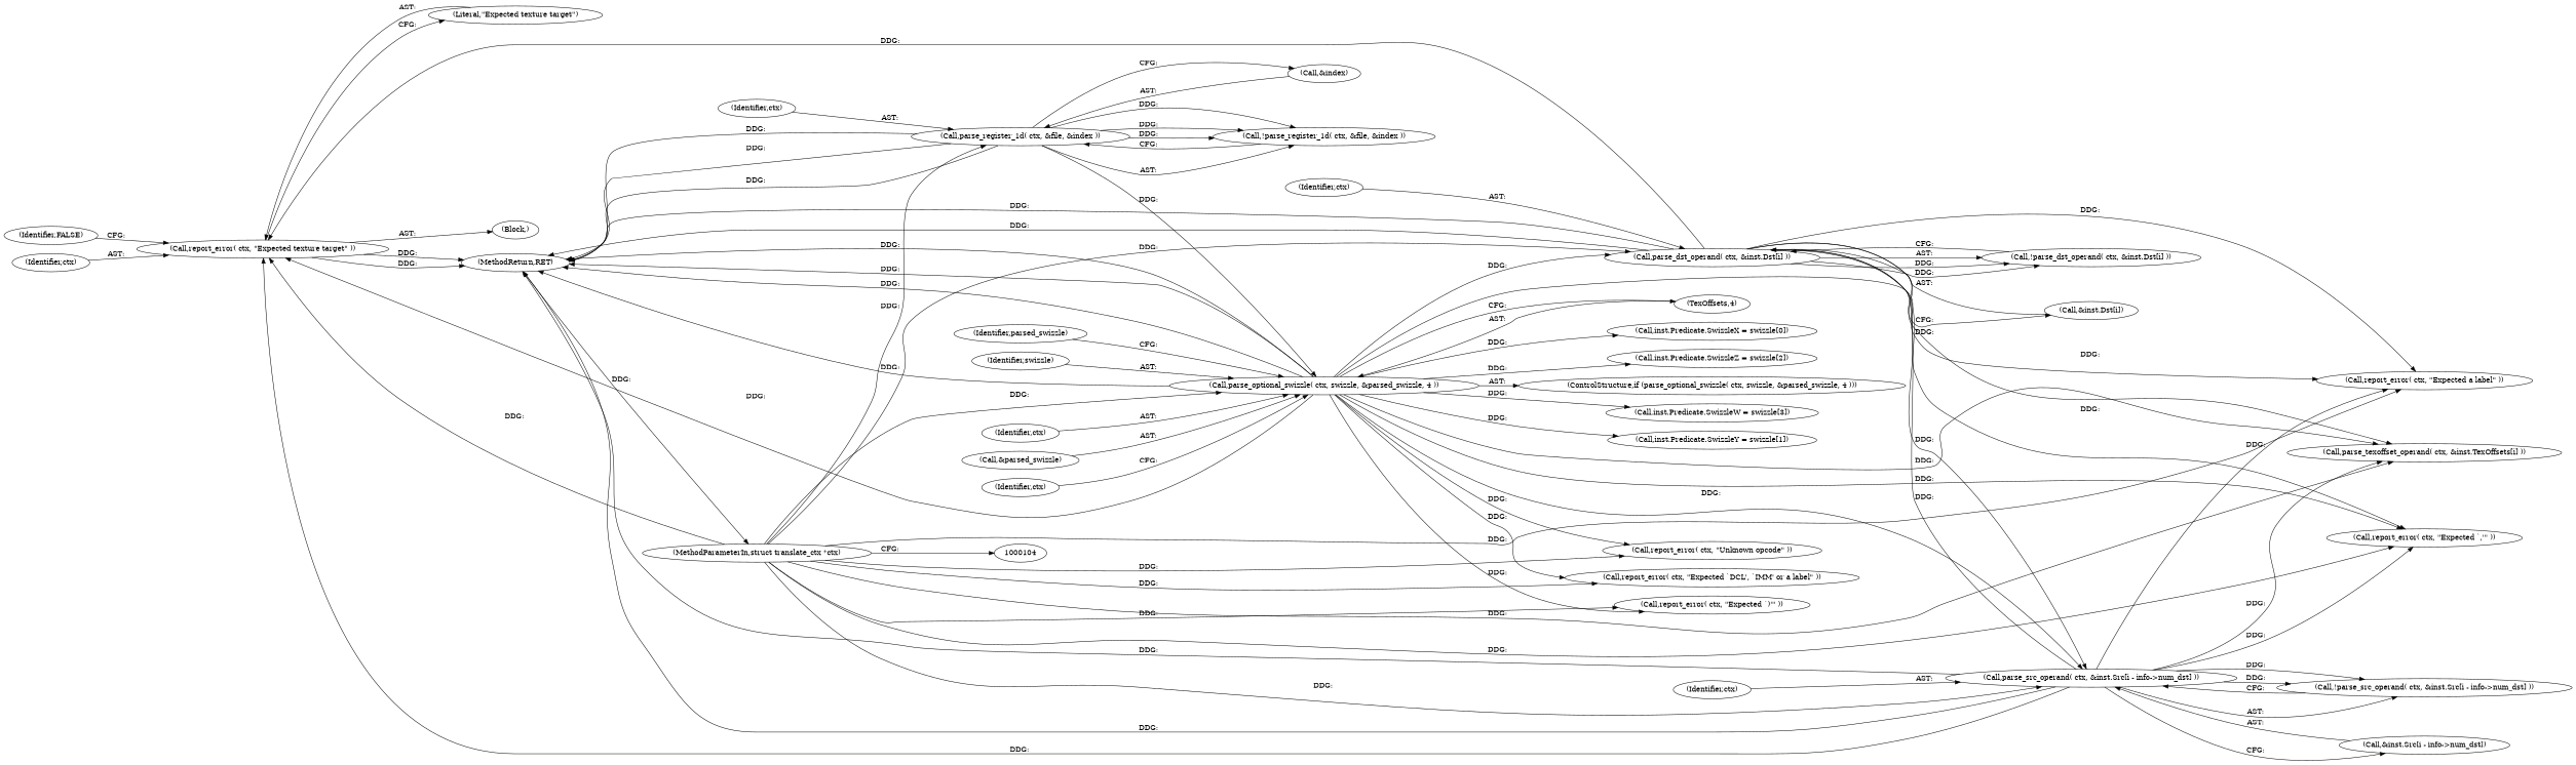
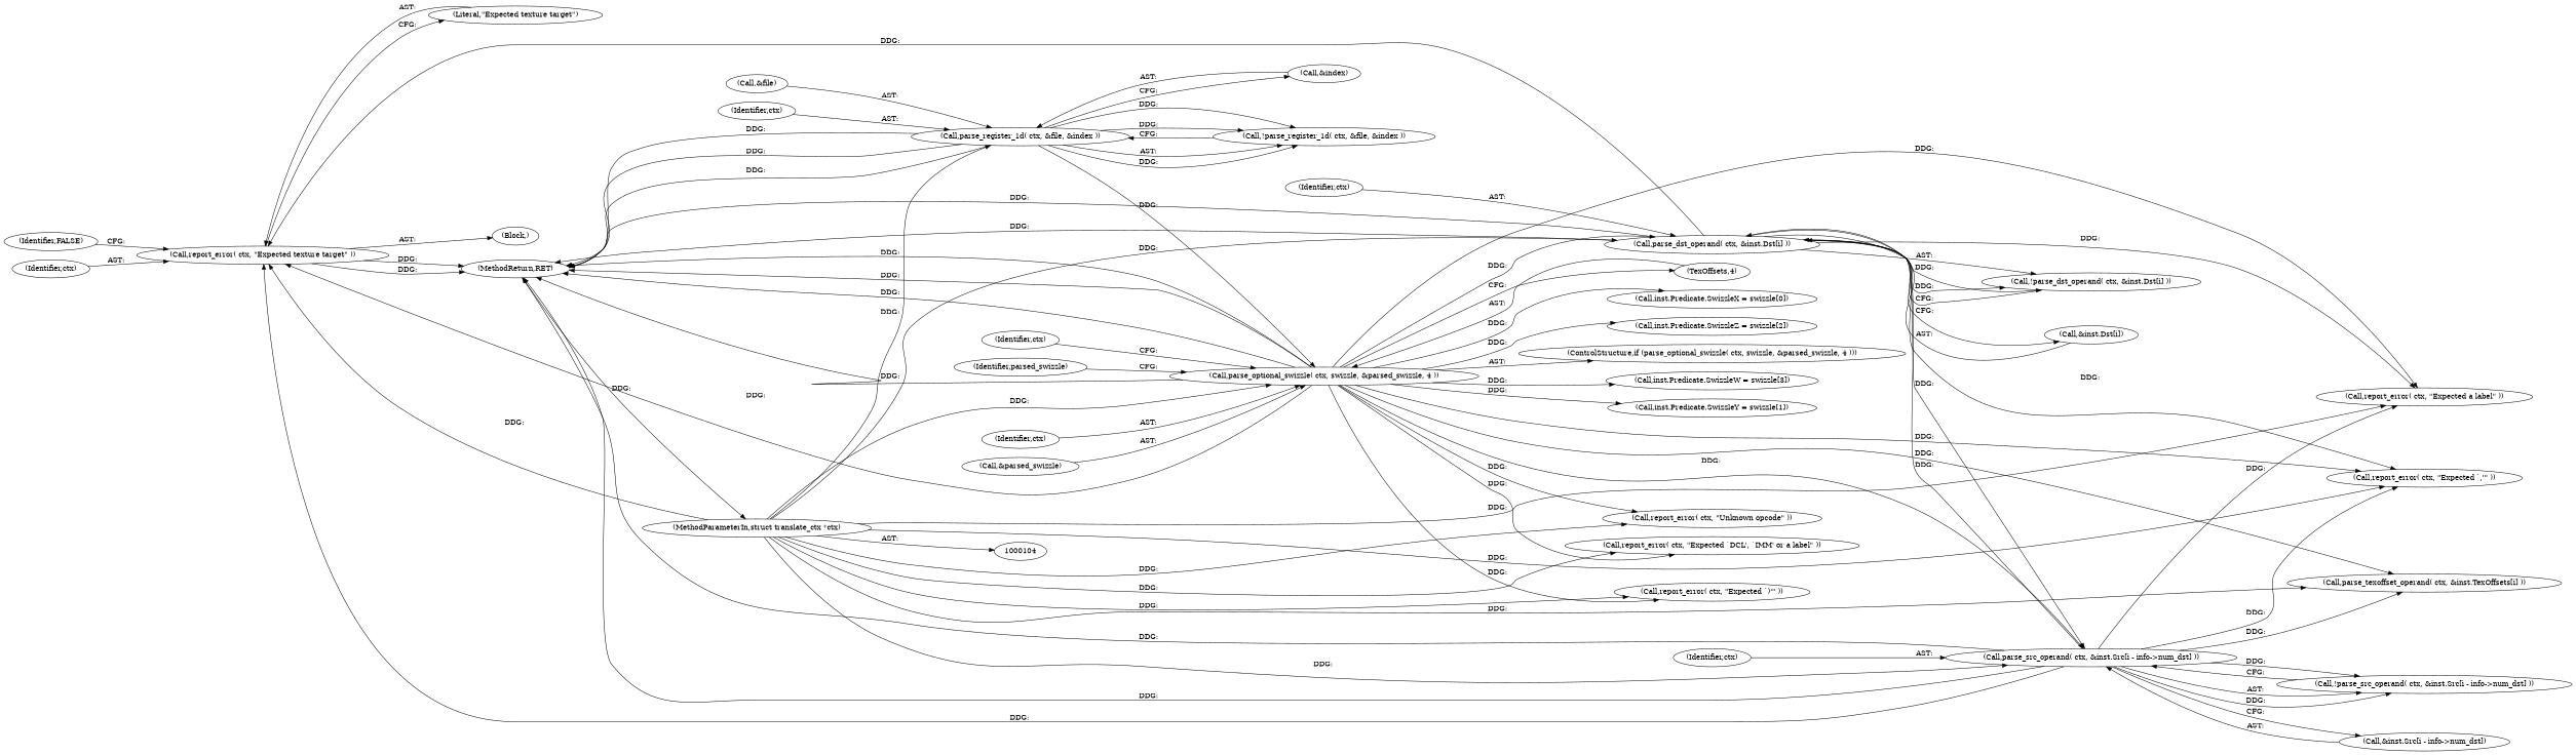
  digraph {
    rankdir=LR
    n1 [label="(Call,report_error( ctx, \"Expected texture target\" ))"]
    n2 [label="(Literal,\"Expected texture target\")"]
    n3 [label="(MethodReturn,RET)"]
    n4 [label="(Block,)"]
    n5 [label="(MethodParameterIn,struct translate_ctx *ctx)"]
    n6 [label="(Call,parse_dst_operand( ctx, &inst.Dst[i] ))"]
    n7 [label="(Call,parse_src_operand( ctx, &inst.Src[i - info->num_dst] ))"]
    n8 [label="(Call,report_error( ctx, \"Expected `,'\" ))"]
    n9 [label="(Call,!parse_dst_operand( ctx, &inst.Dst[i] ))"]
    n10 [label="(Call,&inst.Dst[i])"]
    n11 [label="(Call,report_error( ctx, \"Expected a label\" ))"]
    n12 [label="(Call,parse_texoffset_operand( ctx, &inst.TexOffsets[i] ))"]
    n13 [label="(Call,!parse_src_operand( ctx, &inst.Src[i - info->num_dst] ))"]
    n14 [label="(Call,&inst.Src[i - info->num_dst])"]
    n15 [label="(Call,parse_optional_swizzle( ctx, swizzle, &parsed_swizzle, 4 ))"]
    n16 [label="(TexOffsets,4)"]
    n17 [label="(Call,report_error( ctx, \"Unknown opcode\" ))"]
    n18 [label="(Call,report_error( ctx, \"Expected `DCL', `IMM' or a label\" ))"]
    n19 [label="(Call,inst.Predicate.SwizzleX = swizzle[0])"]
    n20 [label="(Call,inst.Predicate.SwizzleZ = swizzle[2])"]
    n21 [label="(ControlStructure,if (parse_optional_swizzle( ctx, swizzle, &parsed_swizzle, 4 )))"]
    n22 [label="(Call,inst.Predicate.SwizzleW = swizzle[3])"]
    n23 [label="(Call,report_error( ctx, \"Expected `)'\" ))"]
    n24 [label="(Call,inst.Predicate.SwizzleY = swizzle[1])"]
    n25 [label="(Call,parse_register_1d( ctx, &file, &index ))"]
    n26 [label="(Call,&index)"]
    n27 [label="(Call,!parse_register_1d( ctx, &file, &index ))"]
    1000104
    n29 [label="(Identifier,ctx)"]
    n30 [label="(Identifier,FALSE)"]
+   n31 [label="(Call,&file)"]
    n32 [label="(Call,&parsed_swizzle)"]
    n33 [label="(Identifier,ctx)"]
    n34 [label="(Identifier,ctx)"]
    n35 [label="(Identifier,ctx)"]
    n36 [label="(Identifier,ctx)"]
    n37 [label="(Identifier,ctx)"]
    n38 [label="(Identifier,parsed_swizzle)"]
-   n39 [label="(Identifier,swizzle)"]
    n1 -> n2 [label="CFG: "]
    n1 -> n3 [label="DDG: "]
    n1 -> n3 [label="DDG: "]
    n1 -> n4 [label="AST: "]
    n2 -> n1 [label="AST: "]
    n3 -> n5 [label="DDG: "]
    n5 -> n1 [label="DDG: "]
    n5 -> n6 [label="DDG: "]
    n5 -> n7 [label="DDG: "]
    n5 -> n8 [label="DDG: "]
    n5 -> n11 [label="DDG: "]
    n5 -> n12 [label="DDG: "]
    n5 -> n15 [label="DDG: "]
    n5 -> n17 [label="DDG: "]
    n5 -> n18 [label="DDG: "]
    n5 -> n23 [label="DDG: "]
    n5 -> n25 [label="DDG: "]
-   n5 -> 1000104 [label="CFG: "]
+   n5 -> 1000104 [label="AST: "]
    n6 -> n1 [label="DDG: "]
    n6 -> n3 [label="DDG: "]
    n6 -> n3 [label="DDG: "]
    n6 -> n7 [label="DDG: "]
    n6 -> n8 [label="DDG: "]
    n6 -> n9 [label="AST: "]
    n6 -> n9 [label="DDG: "]
    n6 -> n9 [label="DDG: "]
    n6 -> n10 [label="CFG: "]
    n6 -> n11 [label="DDG: "]
-   n6 -> n12 [label="DDG: "]
    n7 -> n1 [label="DDG: "]
    n7 -> n3 [label="DDG: "]
    n7 -> n3 [label="DDG: "]
    n7 -> n6 [label="DDG: "]
    n7 -> n8 [label="DDG: "]
    n7 -> n11 [label="DDG: "]
    n7 -> n12 [label="DDG: "]
    n7 -> n13 [label="AST: "]
    n7 -> n13 [label="DDG: "]
    n7 -> n13 [label="DDG: "]
    n7 -> n14 [label="CFG: "]
    n9 -> n6 [label="CFG: "]
    n10 -> n6 [label="AST: "]
    n13 -> n7 [label="CFG: "]
    n14 -> n7 [label="AST: "]
    n15 -> n1 [label="DDG: "]
    n15 -> n3 [label="DDG: "]
    n15 -> n3 [label="DDG: "]
    n15 -> n3 [label="DDG: "]
    n15 -> n3 [label="DDG: "]
    n15 -> n6 [label="DDG: "]
    n15 -> n7 [label="DDG: "]
    n15 -> n8 [label="DDG: "]
    n15 -> n11 [label="DDG: "]
    n15 -> n12 [label="DDG: "]
    n15 -> n16 [label="CFG: "]
    n15 -> n17 [label="DDG: "]
    n15 -> n18 [label="DDG: "]
    n15 -> n19 [label="DDG: "]
    n15 -> n20 [label="DDG: "]
    n15 -> n21 [label="AST: "]
    n15 -> n22 [label="DDG: "]
    n15 -> n23 [label="DDG: "]
    n15 -> n24 [label="DDG: "]
    n16 -> n15 [label="AST: "]
    n25 -> n3 [label="DDG: "]
    n25 -> n3 [label="DDG: "]
    n25 -> n3 [label="DDG: "]
    n25 -> n15 [label="DDG: "]
    n25 -> n26 [label="CFG: "]
    n25 -> n27 [label="AST: "]
    n25 -> n27 [label="DDG: "]
    n25 -> n27 [label="DDG: "]
    n25 -> n27 [label="DDG: "]
    n26 -> n25 [label="AST: "]
    n27 -> n25 [label="CFG: "]
    n29 -> n15 [label="AST: "]
    n30 -> n1 [label="CFG: "]
+   n31 -> n25 [label="AST: "]
    n32 -> n15 [label="AST: "]
    n33 -> n7 [label="AST: "]
    n34 -> n6 [label="AST: "]
    n35 -> n1 [label="AST: "]
    n36 -> n25 [label="AST: "]
    n37 -> n15 [label="CFG: "]
    n38 -> n15 [label="CFG: "]
-   n39 -> n15 [label="AST: "]
  }
